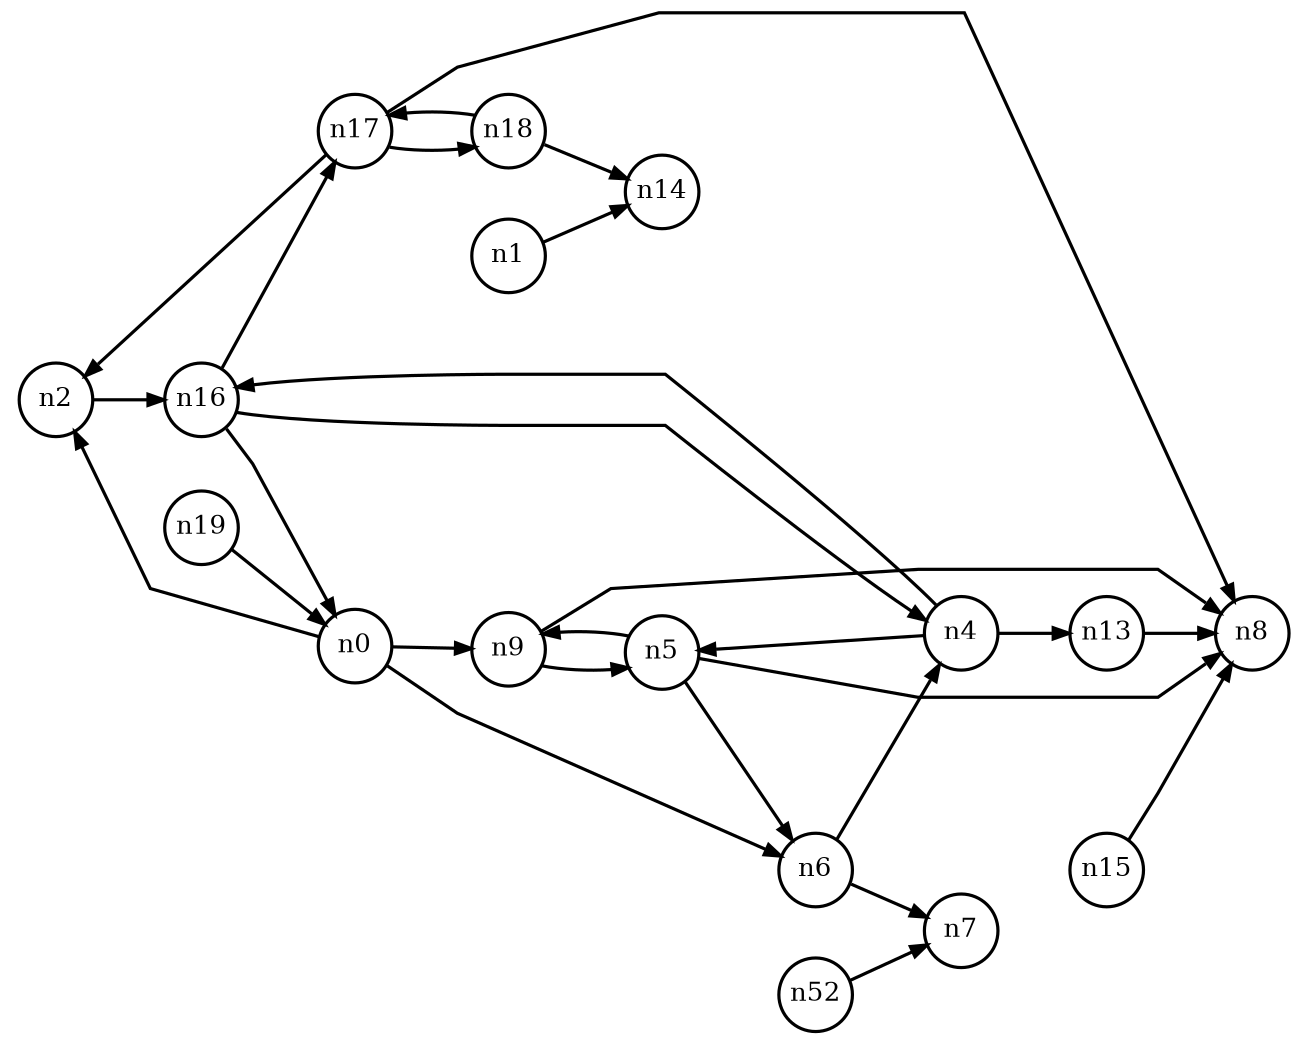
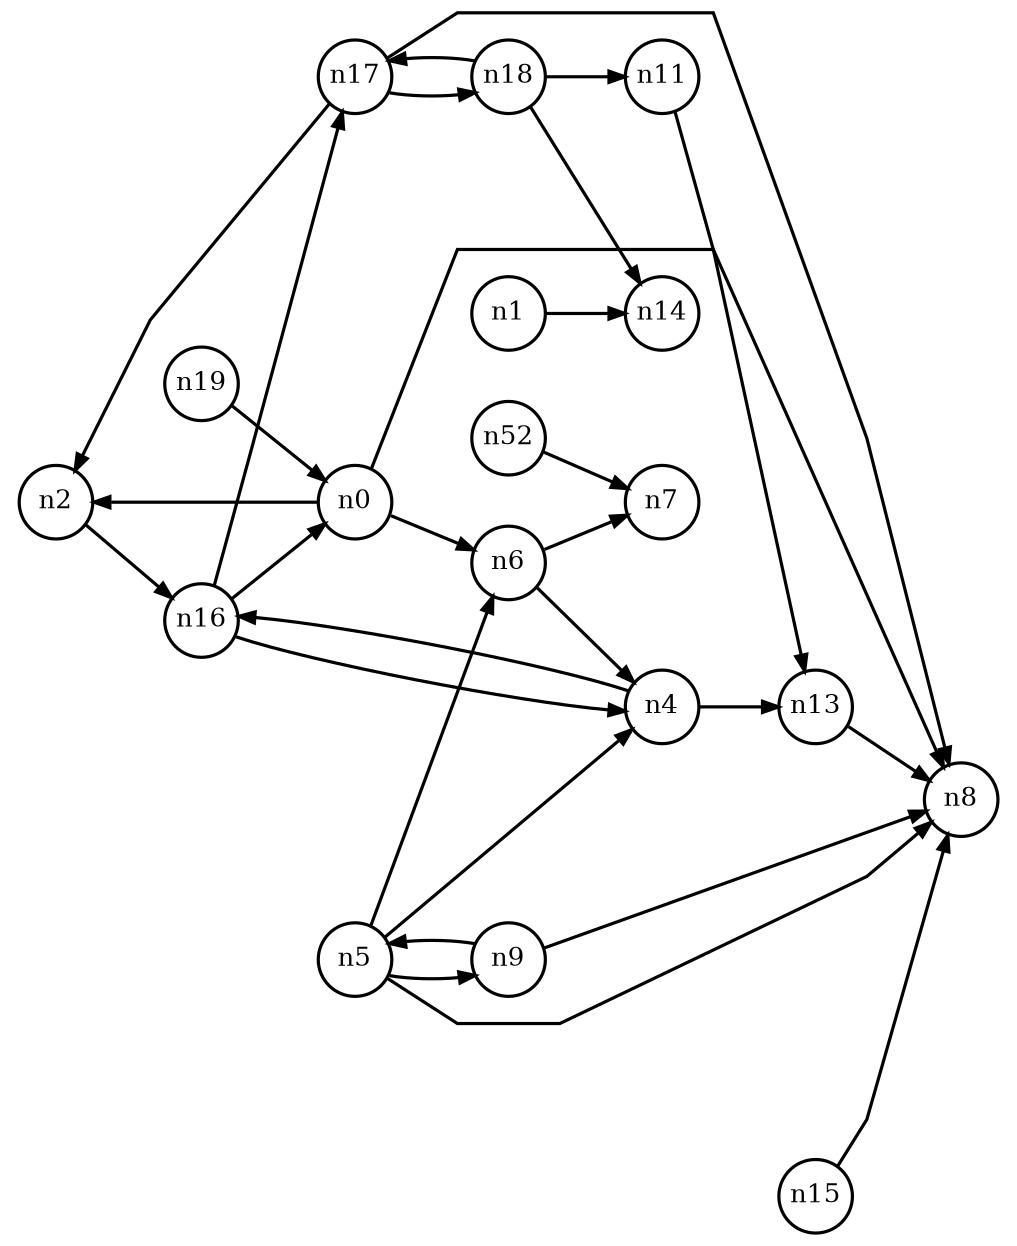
  digraph {
    fontsize=8
    nodesep=0.22
    nodesize=0.16
    rankdir=LR
    ranksep=0.22
    splines=polyline
    node [fixedsize=shape fontsize=8 shape=circle]
    edge [arrowsize=0.5]
    n2 [width=0.32]
    n16 [width=0.32]
    n0 [width=0.32]
    n4 [width=0.32]
    n17 [width=0.32]
    n8 [width=0.32]
    n6 [width=0.32]
    n5 [width=0.32]
    n13 [width=0.32]
    n18 [width=0.32]
    n7 [width=0.32]
    n1 [width=0.32]
    n14 [width=0.32]
    n9 [width=0.32]
    n12 [label=n52 width=0.32]
+   n11 [width=0.32]
    n15 [width=0.32]
    n19 [width=0.32]
    n2 -> n16
    n16 -> n0
    n16 -> n4
    n16 -> n17
    n0 -> n2
-   n0 -> n9
+   n0 -> n8
    n0 -> n6
    n4 -> n16
-   n4 -> n5
+   n5 -> n4
    n4 -> n13
    n17 -> n2
    n17 -> n8
    n17 -> n18
    n6 -> n4
    n6 -> n7
    n5 -> n8
    n5 -> n6
    n5 -> n9
    n13 -> n8
    n18 -> n17
    n18 -> n14
+   n18 -> n11
    n1 -> n14
    n9 -> n8
    n9 -> n5
    n12 -> n7
+   n11 -> n13
    n15 -> n8
    n19 -> n0
  }
